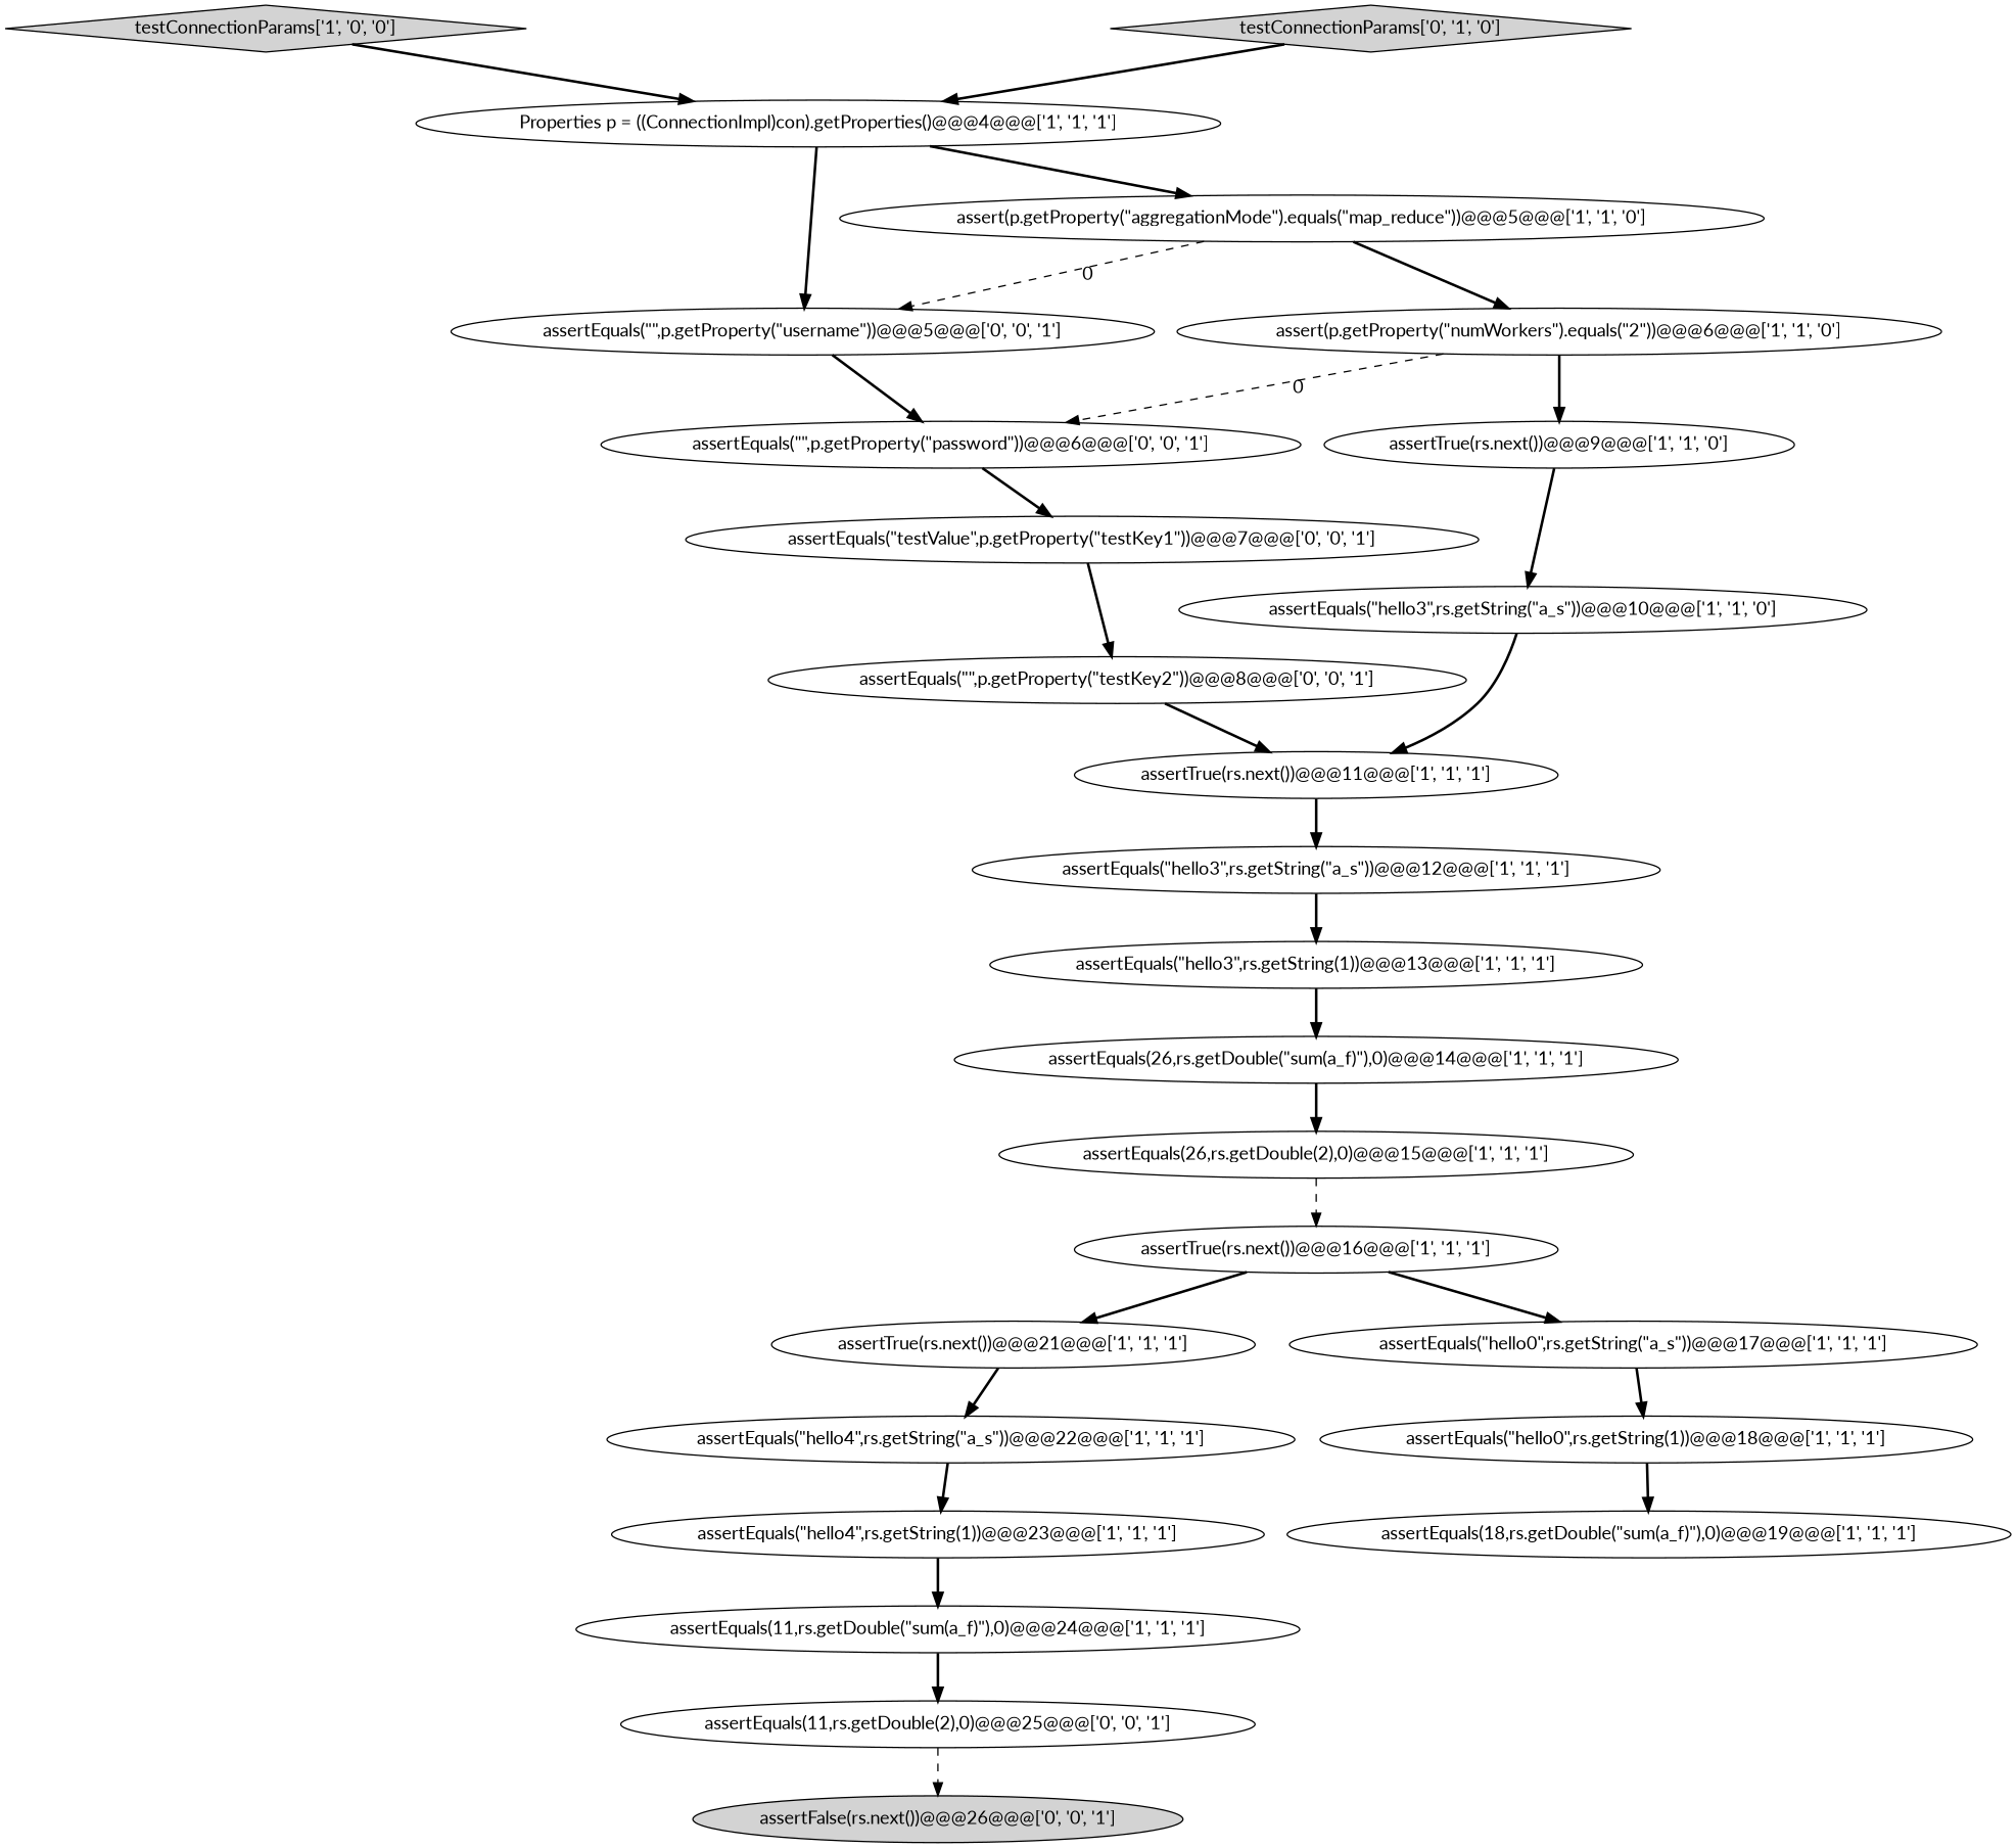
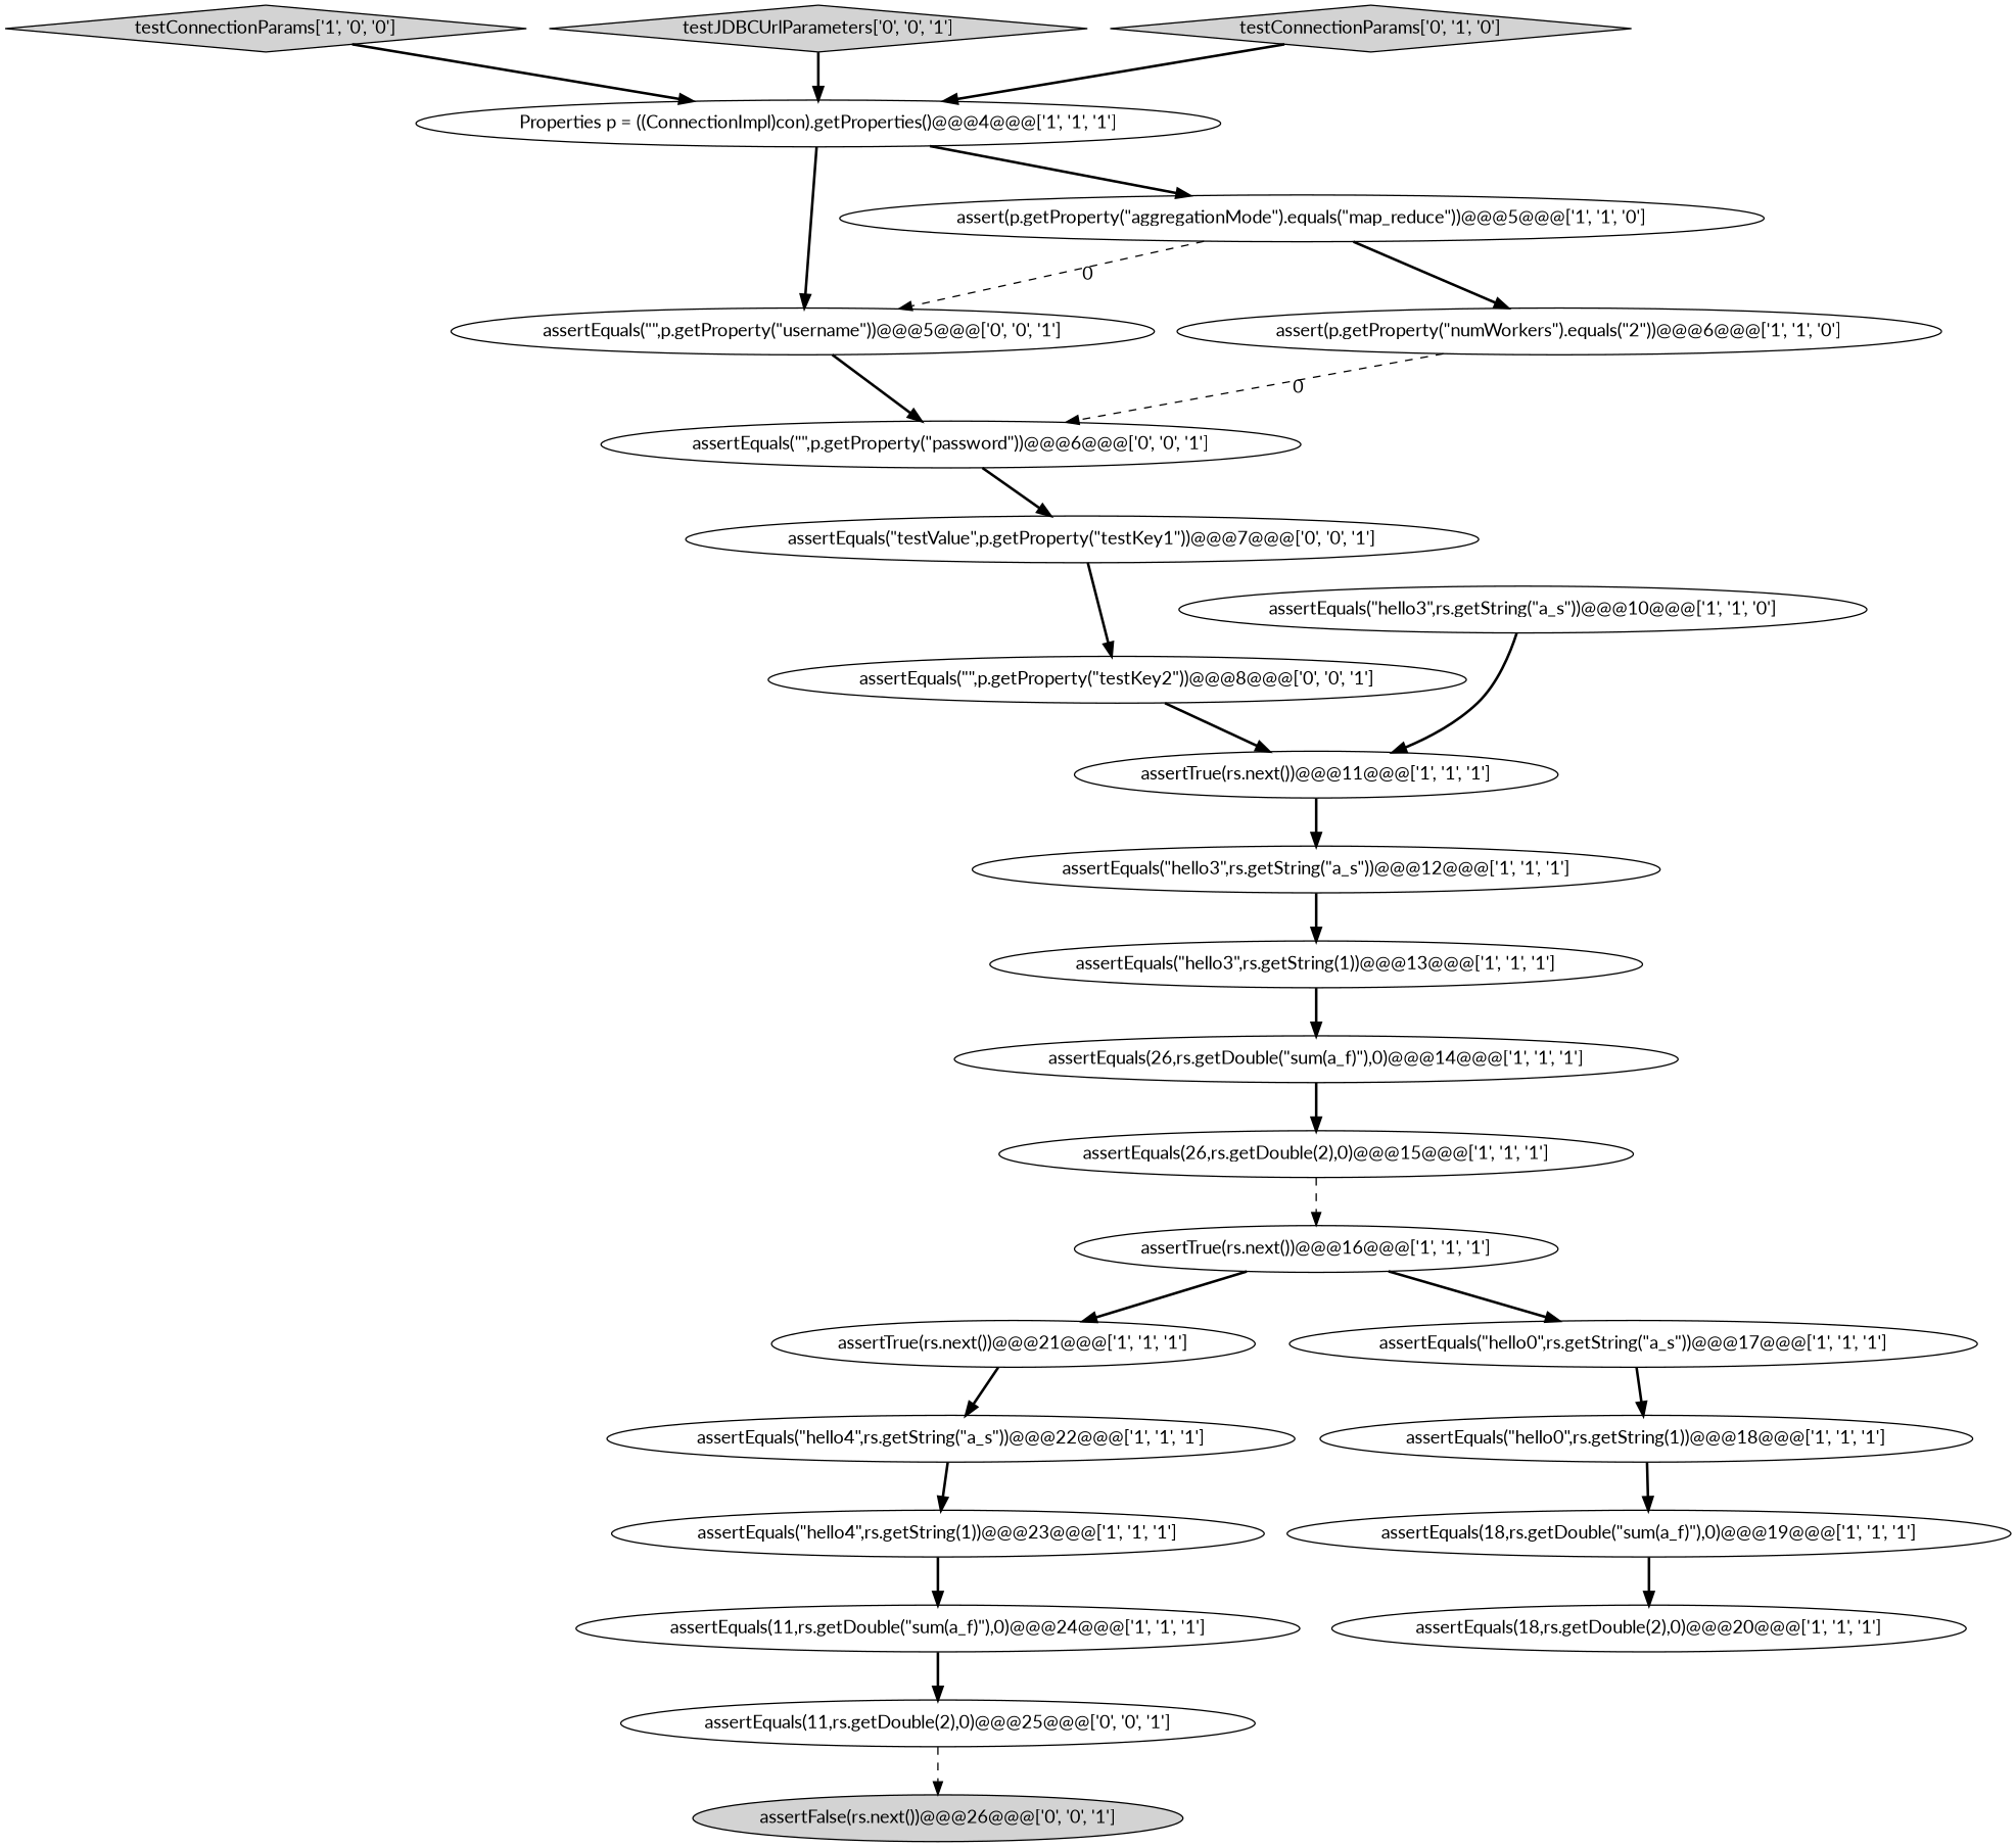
  digraph {
    fontname=Lato
    node [fillcolor=white fontname=Lato shape=ellipse style=filled]
    edge [fontname=Lato style=bold]
    n1 [label="assert(p.getProperty(\"numWorkers\").equals(\"2\"))@@@6@@@['1', '1', '0']"]
    n2 [label="assertEquals(\"\",p.getProperty(\"password\"))@@@6@@@['0', '0', '1']"]
-   n3 [label="assertTrue(rs.next())@@@9@@@['1', '1', '0']"]
    n4 [label="assertEquals(\"testValue\",p.getProperty(\"testKey1\"))@@@7@@@['0', '0', '1']"]
    n5 [label="assertEquals(\"hello3\",rs.getString(\"a_s\"))@@@10@@@['1', '1', '0']"]
    n6 [label="assertEquals(\"hello3\",rs.getString(1))@@@13@@@['1', '1', '1']"]
    n7 [label="assertEquals(26,rs.getDouble(\"sum(a_f)\"),0)@@@14@@@['1', '1', '1']"]
    n8 [label="assertEquals(26,rs.getDouble(2),0)@@@15@@@['1', '1', '1']"]
    n9 [label="assertEquals(18,rs.getDouble(\"sum(a_f)\"),0)@@@19@@@['1', '1', '1']"]
+   n10 [label="assertEquals(18,rs.getDouble(2),0)@@@20@@@['1', '1', '1']"]
    n11 [label="assertEquals(\"\",p.getProperty(\"testKey2\"))@@@8@@@['0', '0', '1']"]
    n12 [label="assertTrue(rs.next())@@@11@@@['1', '1', '1']"]
    n13 [label="assertTrue(rs.next())@@@21@@@['1', '1', '1']"]
    n14 [label="assertEquals(\"hello4\",rs.getString(\"a_s\"))@@@22@@@['1', '1', '1']"]
    n15 [label="Properties p = ((ConnectionImpl)con).getProperties()@@@4@@@['1', '1', '1']"]
    n16 [label="assertEquals(\"\",p.getProperty(\"username\"))@@@5@@@['0', '0', '1']"]
    n17 [label="assert(p.getProperty(\"aggregationMode\").equals(\"map_reduce\"))@@@5@@@['1', '1', '0']"]
    n18 [label="assertEquals(\"hello3\",rs.getString(\"a_s\"))@@@12@@@['1', '1', '1']"]
    n19 [label="assertEquals(11,rs.getDouble(\"sum(a_f)\"),0)@@@24@@@['1', '1', '1']"]
    n20 [label="assertEquals(11,rs.getDouble(2),0)@@@25@@@['0', '0', '1']"]
    n21 [fillcolor=lightgray label="assertFalse(rs.next())@@@26@@@['0', '0', '1']"]
    n22 [label="assertTrue(rs.next())@@@16@@@['1', '1', '1']"]
    n23 [label="assertEquals(\"hello0\",rs.getString(\"a_s\"))@@@17@@@['1', '1', '1']"]
    n24 [label="assertEquals(\"hello4\",rs.getString(1))@@@23@@@['1', '1', '1']"]
    n25 [fillcolor=lightgray label="testConnectionParams['1', '0', '0']" shape=diamond]
    n26 [label="assertEquals(\"hello0\",rs.getString(1))@@@18@@@['1', '1', '1']"]
+   n27 [fillcolor=lightgray label="testJDBCUrlParameters['0', '0', '1']" shape=diamond]
    n28 [fillcolor=lightgray label="testConnectionParams['0', '1', '0']" shape=diamond]
    n1 -> n2 [label=0 style=dashed]
-   n1 -> n3
    n2 -> n4
-   n3 -> n5
    n4 -> n11
    n5 -> n12
    n6 -> n7
    n7 -> n8
    n8 -> n22 [style=dashed]
+   n9 -> n10
    n11 -> n12
    n12 -> n18
    n13 -> n14
    n14 -> n24
    n15 -> n16
    n15 -> n17
    n16 -> n2
    n17 -> n1
    n17 -> n16 [label=0 style=dashed]
    n18 -> n6
    n19 -> n20
    n20 -> n21 [style=dashed]
    n22 -> n13
    n22 -> n23
    n23 -> n26
    n24 -> n19
    n25 -> n15
    n26 -> n9
+   n27 -> n15
    n28 -> n15
  }
